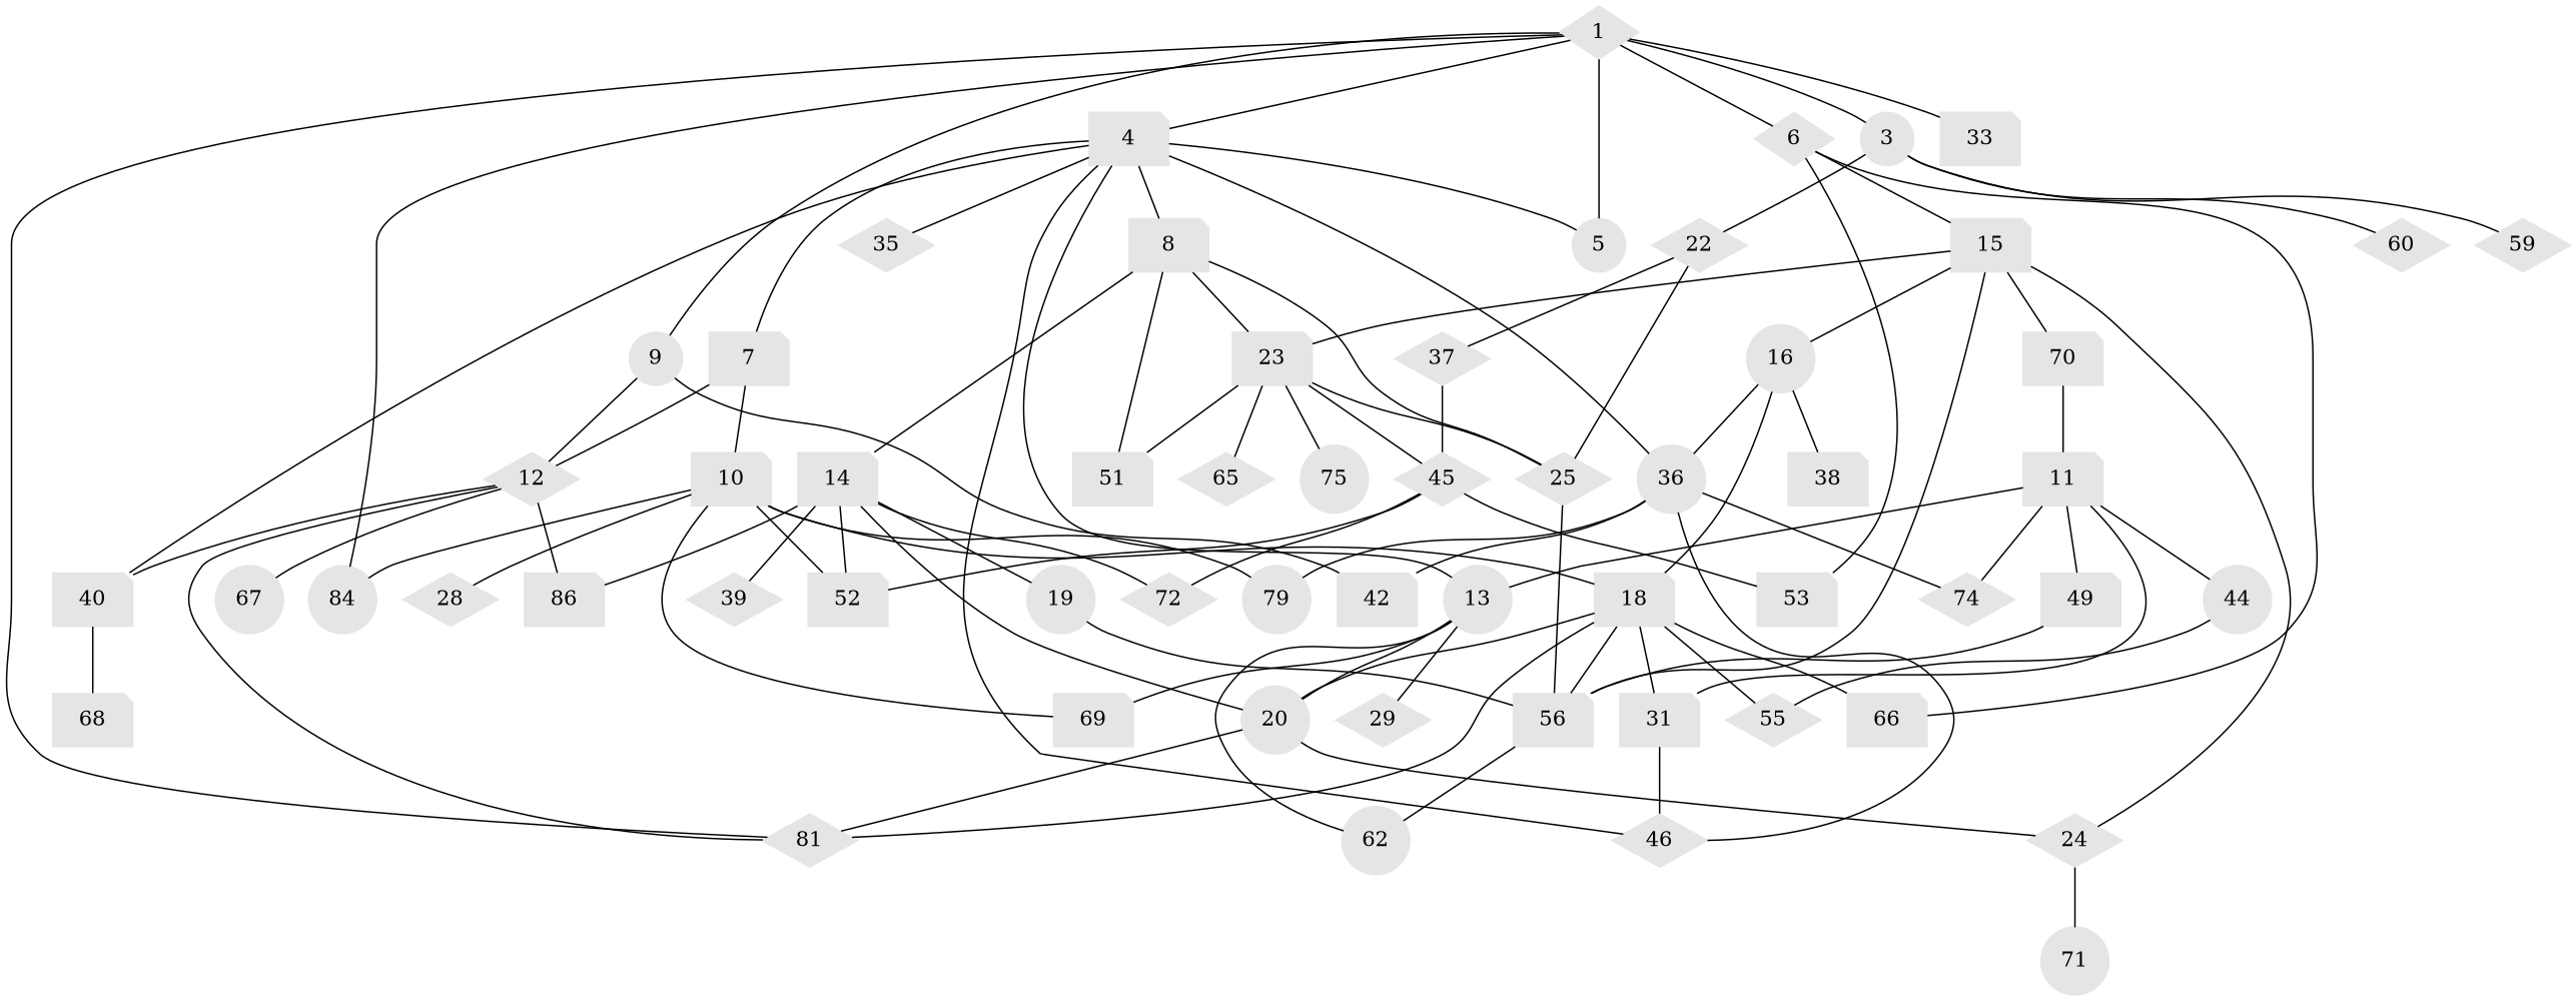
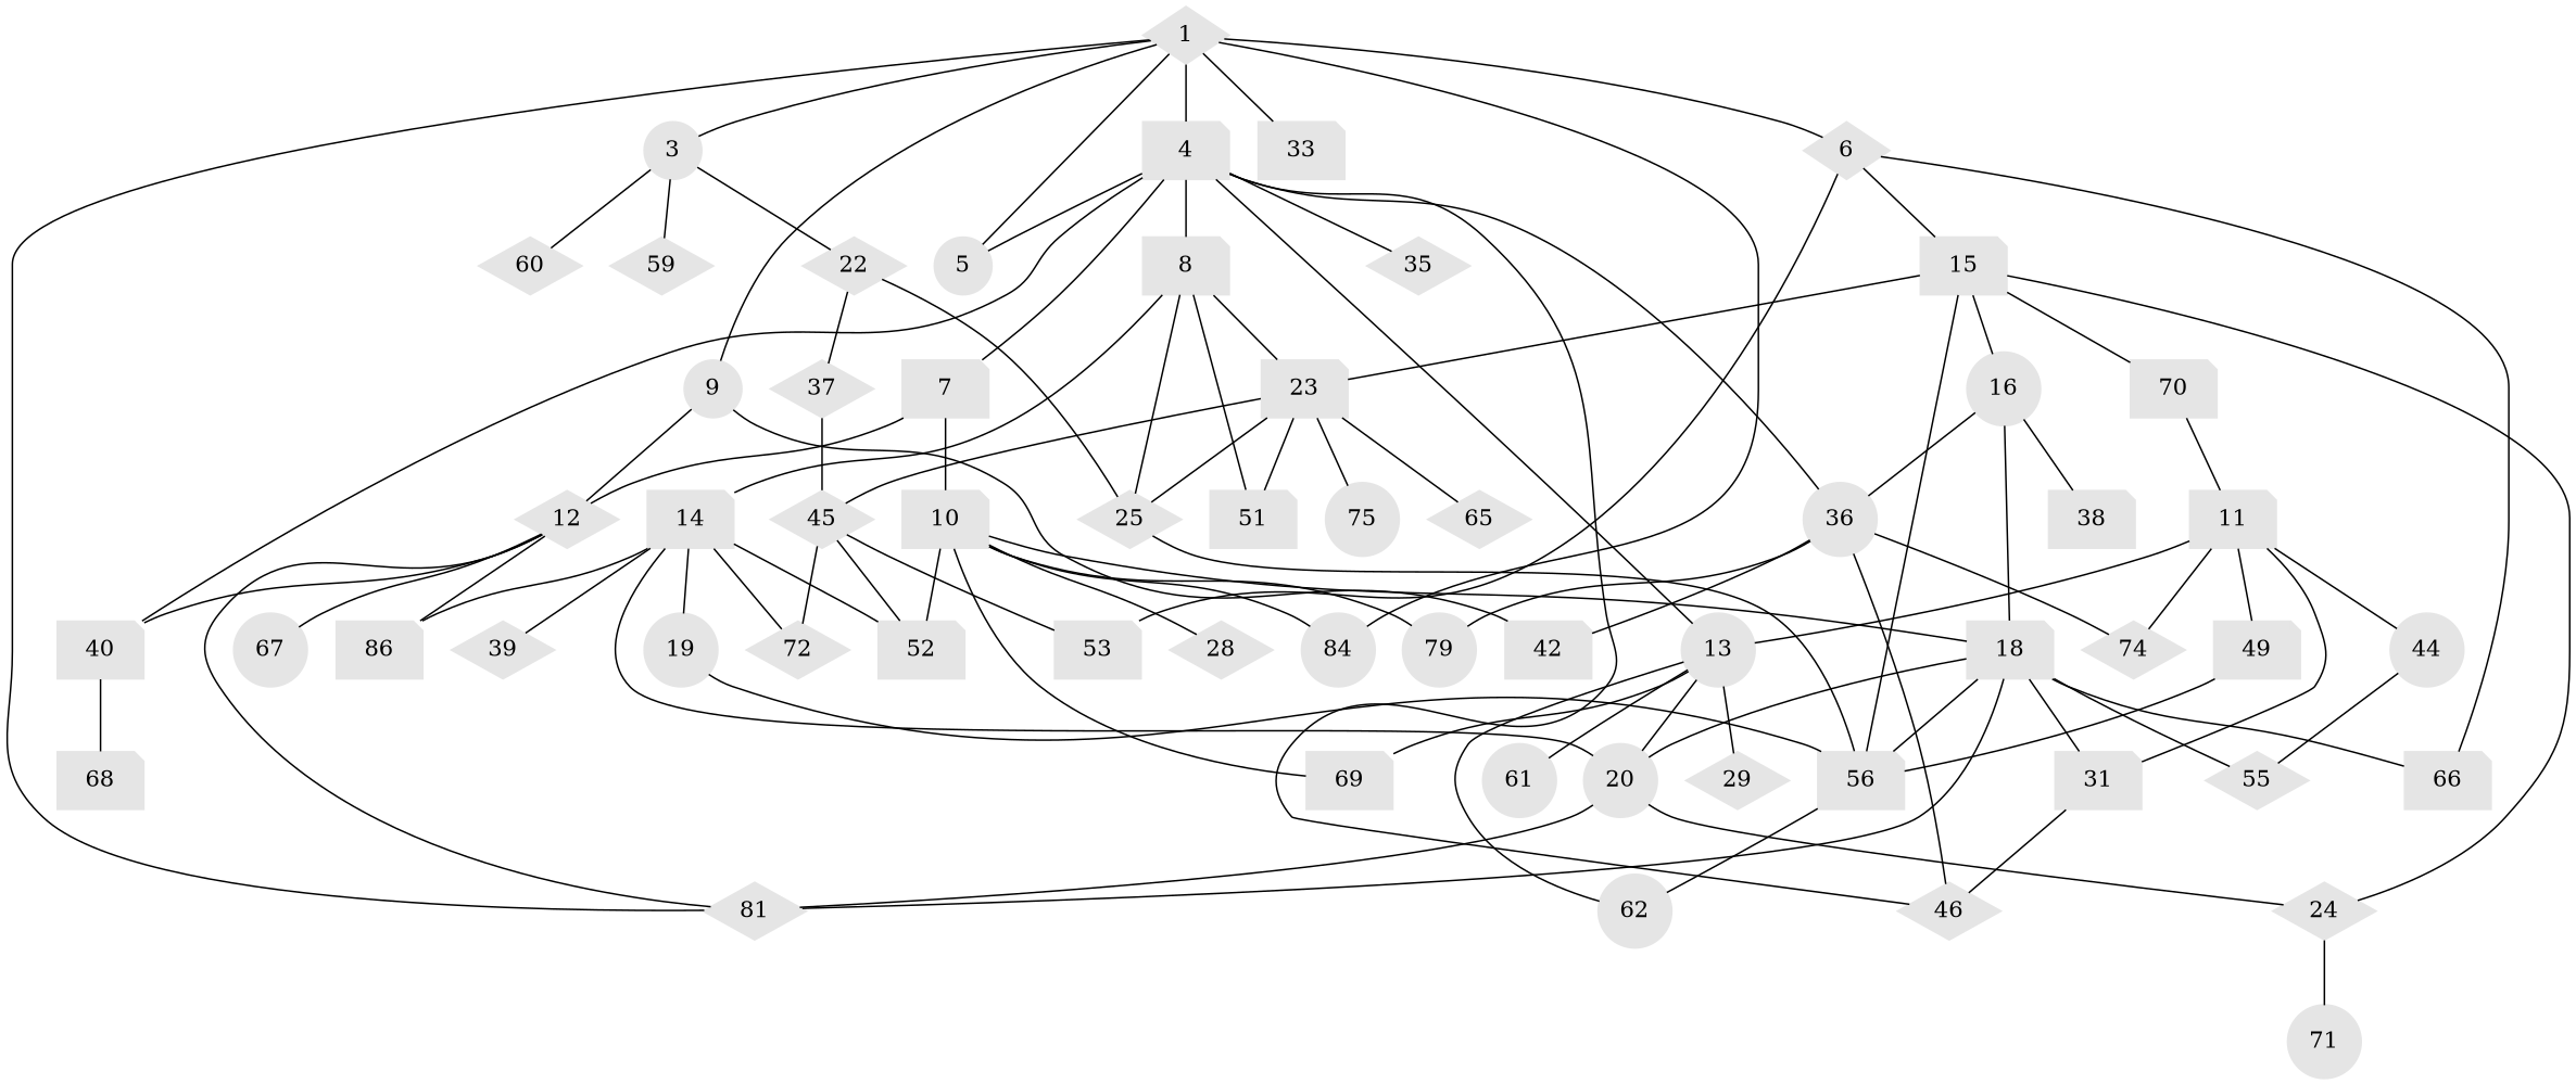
  graph {
    node [color=gray90 shape=note style=filled]
    1 [shape=diamond super="+2"]
    3 [shape=circle super="+26"]
    4 [super="+17"]
    5 [shape=circle]
    6 [shape=diamond super="+83"]
    9 [shape=circle super="+32"]
    33
    81 [shape=diamond]
    84 [shape=circle]
    22 [shape=diamond]
    59 [shape=diamond]
    60 [shape=diamond]
    7 [super="+30"]
    8 [super="+21"]
    13 [shape=circle super="+58"]
    35 [shape=diamond]
    36 [shape=circle super="+76"]
    40 [super="+64"]
    46 [shape=diamond]
    15 [super="+27"]
    53
    66
    12 [shape=diamond super="+34"]
    42 [super="+48"]
    25 [shape=diamond super="+50"]
    37 [shape=diamond super="+47"]
    10 [super="+54"]
    14 [super="+41"]
    23 [super="+63"]
    51
    69
    20 [shape=circle super="+57"]
    29 [shape=diamond]
+   61 [shape=circle]
    62 [shape=circle]
    79 [shape=circle]
    74 [shape=diamond]
    68
    11 [super="+43"]
    31 [super="+80"]
    44 [shape=circle]
    49
    16 [shape=circle]
    24 [shape=diamond super="+73"]
    56 [super="+85"]
    70
    18 [super="+77"]
    28 [shape=diamond]
    52
    67 [shape=circle]
    86
    19 [shape=circle]
    39 [shape=diamond super="+78"]
    72 [shape=diamond]
    45 [shape=diamond super="+82"]
    65 [shape=diamond]
    75 [shape=circle]
    55 [shape=diamond]
    38
    71 [shape=circle]
    1 -- 3
    1 -- 4
    1 -- 5
    1 -- 6 [weight=2]
    1 -- 9
    1 -- 33
    1 -- 81
    1 -- 84
    3 -- 22
    3 -- 59
    3 -- 60
    4 -- 5
    4 -- 7
    4 -- 8 [weight=2]
    4 -- 13
    4 -- 35
    4 -- 36
    4 -- 40
    4 -- 46
    6 -- 15
    6 -- 53
    6 -- 66
    9 -- 12
    9 -- 42
    22 -- 25
    22 -- 37
    7 -- 12
    7 -- 10
    8 -- 25
    8 -- 14
    8 -- 23
    8 -- 51
    13 -- 69
    13 -- 20
    13 -- 29
+   13 -- 61
    13 -- 62
    36 -- 46
    36 -- 42
    36 -- 79
    36 -- 74
    40 -- 68
    15 -- 23
    15 -- 16
    15 -- 24
    15 -- 56
    15 -- 70
    12 -- 81
    12 -- 40
    12 -- 67
    12 -- 86
    25 -- 56
    37 -- 45
    10 -- 84
    10 -- 69
    10 -- 79
    10 -- 18
    10 -- 28
    10 -- 52
    14 -- 20
    14 -- 52
    14 -- 86
    14 -- 19
    14 -- 39
    14 -- 72
    23 -- 25
    23 -- 51
    23 -- 45
    23 -- 65
    23 -- 75
    20 -- 81
    20 -- 24
    11 -- 13
    11 -- 74
    11 -- 31
    11 -- 44
    11 -- 49
    31 -- 46
    44 -- 55
    49 -- 56
    16 -- 36
    16 -- 18
    16 -- 38
    24 -- 71
    56 -- 62
    70 -- 11
    18 -- 81
    18 -- 66
    18 -- 20
    18 -- 31
    18 -- 56
    18 -- 55
    19 -- 56
    45 -- 53
    45 -- 52
    45 -- 72
  }
